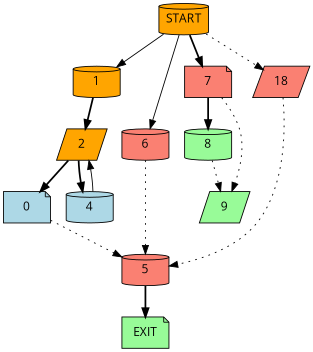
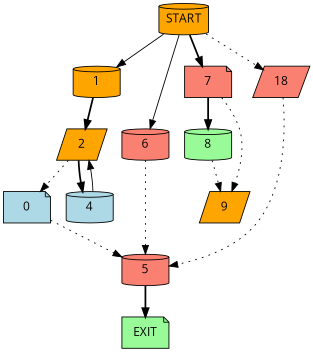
  digraph {
    fontname="Open Sans"
    node [fillcolor=orange fontname="Open Sans" shape=cylinder style=filled]
    edge [fontname="Open Sans" style=dotted]
    n1 [label=START]
    1
    6 [fillcolor=salmon]
    7 [fillcolor=salmon shape=note]
    n5 [fillcolor=salmon label=18 shape=parallelogram]
    2 [shape=parallelogram]
    5 [fillcolor=salmon]
    8 [fillcolor=palegreen]
-   9 [fillcolor=palegreen shape=parallelogram]
+   9 [shape=parallelogram]
    n10 [fillcolor=palegreen label=EXIT shape=note]
    n11 [fillcolor=lightblue label=0 shape=note]
    4 [fillcolor=lightblue]
    n1 -> 1 [style=solid]
    n1 -> 6 [style=solid]
    n1 -> 7 [style=bold]
    n1 -> n5
    1 -> 2 [style=bold]
    6 -> 5
    7 -> 8 [style=bold]
    7 -> 9
    n5 -> 5
-   2 -> n11 [style=bold]
+   2 -> n11
    2 -> 4 [style=bold]
    5 -> n10 [style=bold]
    8 -> 9
    n11 -> 5
    4 -> 2 [style=solid]
  }
